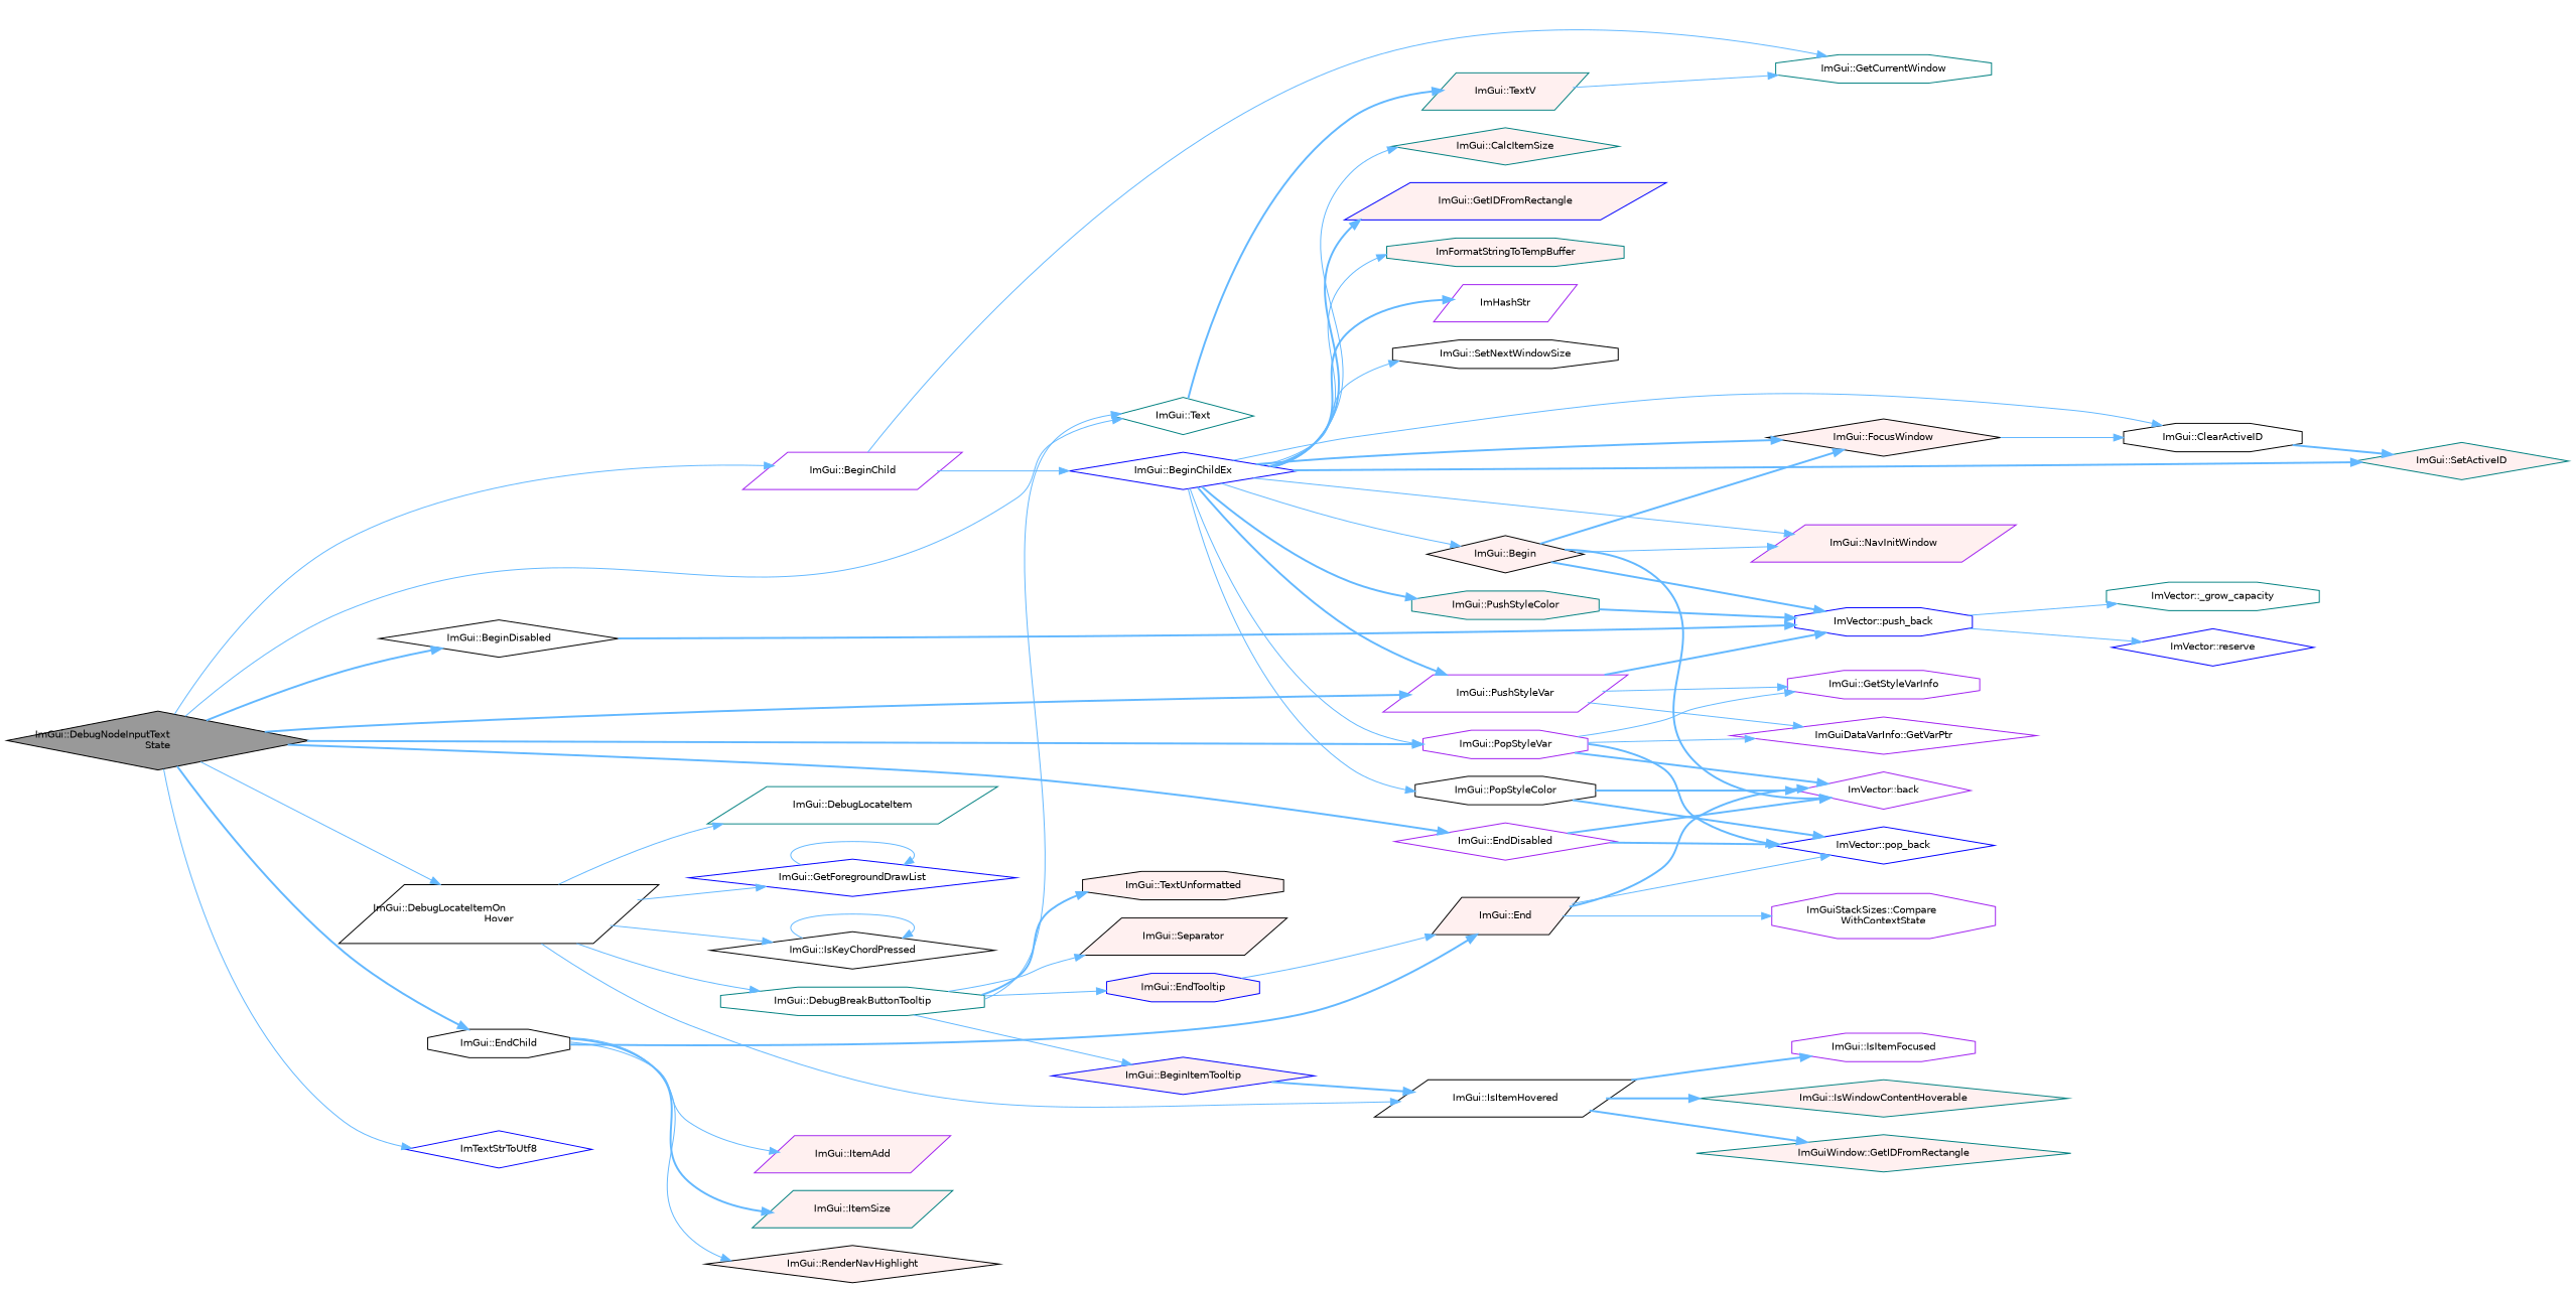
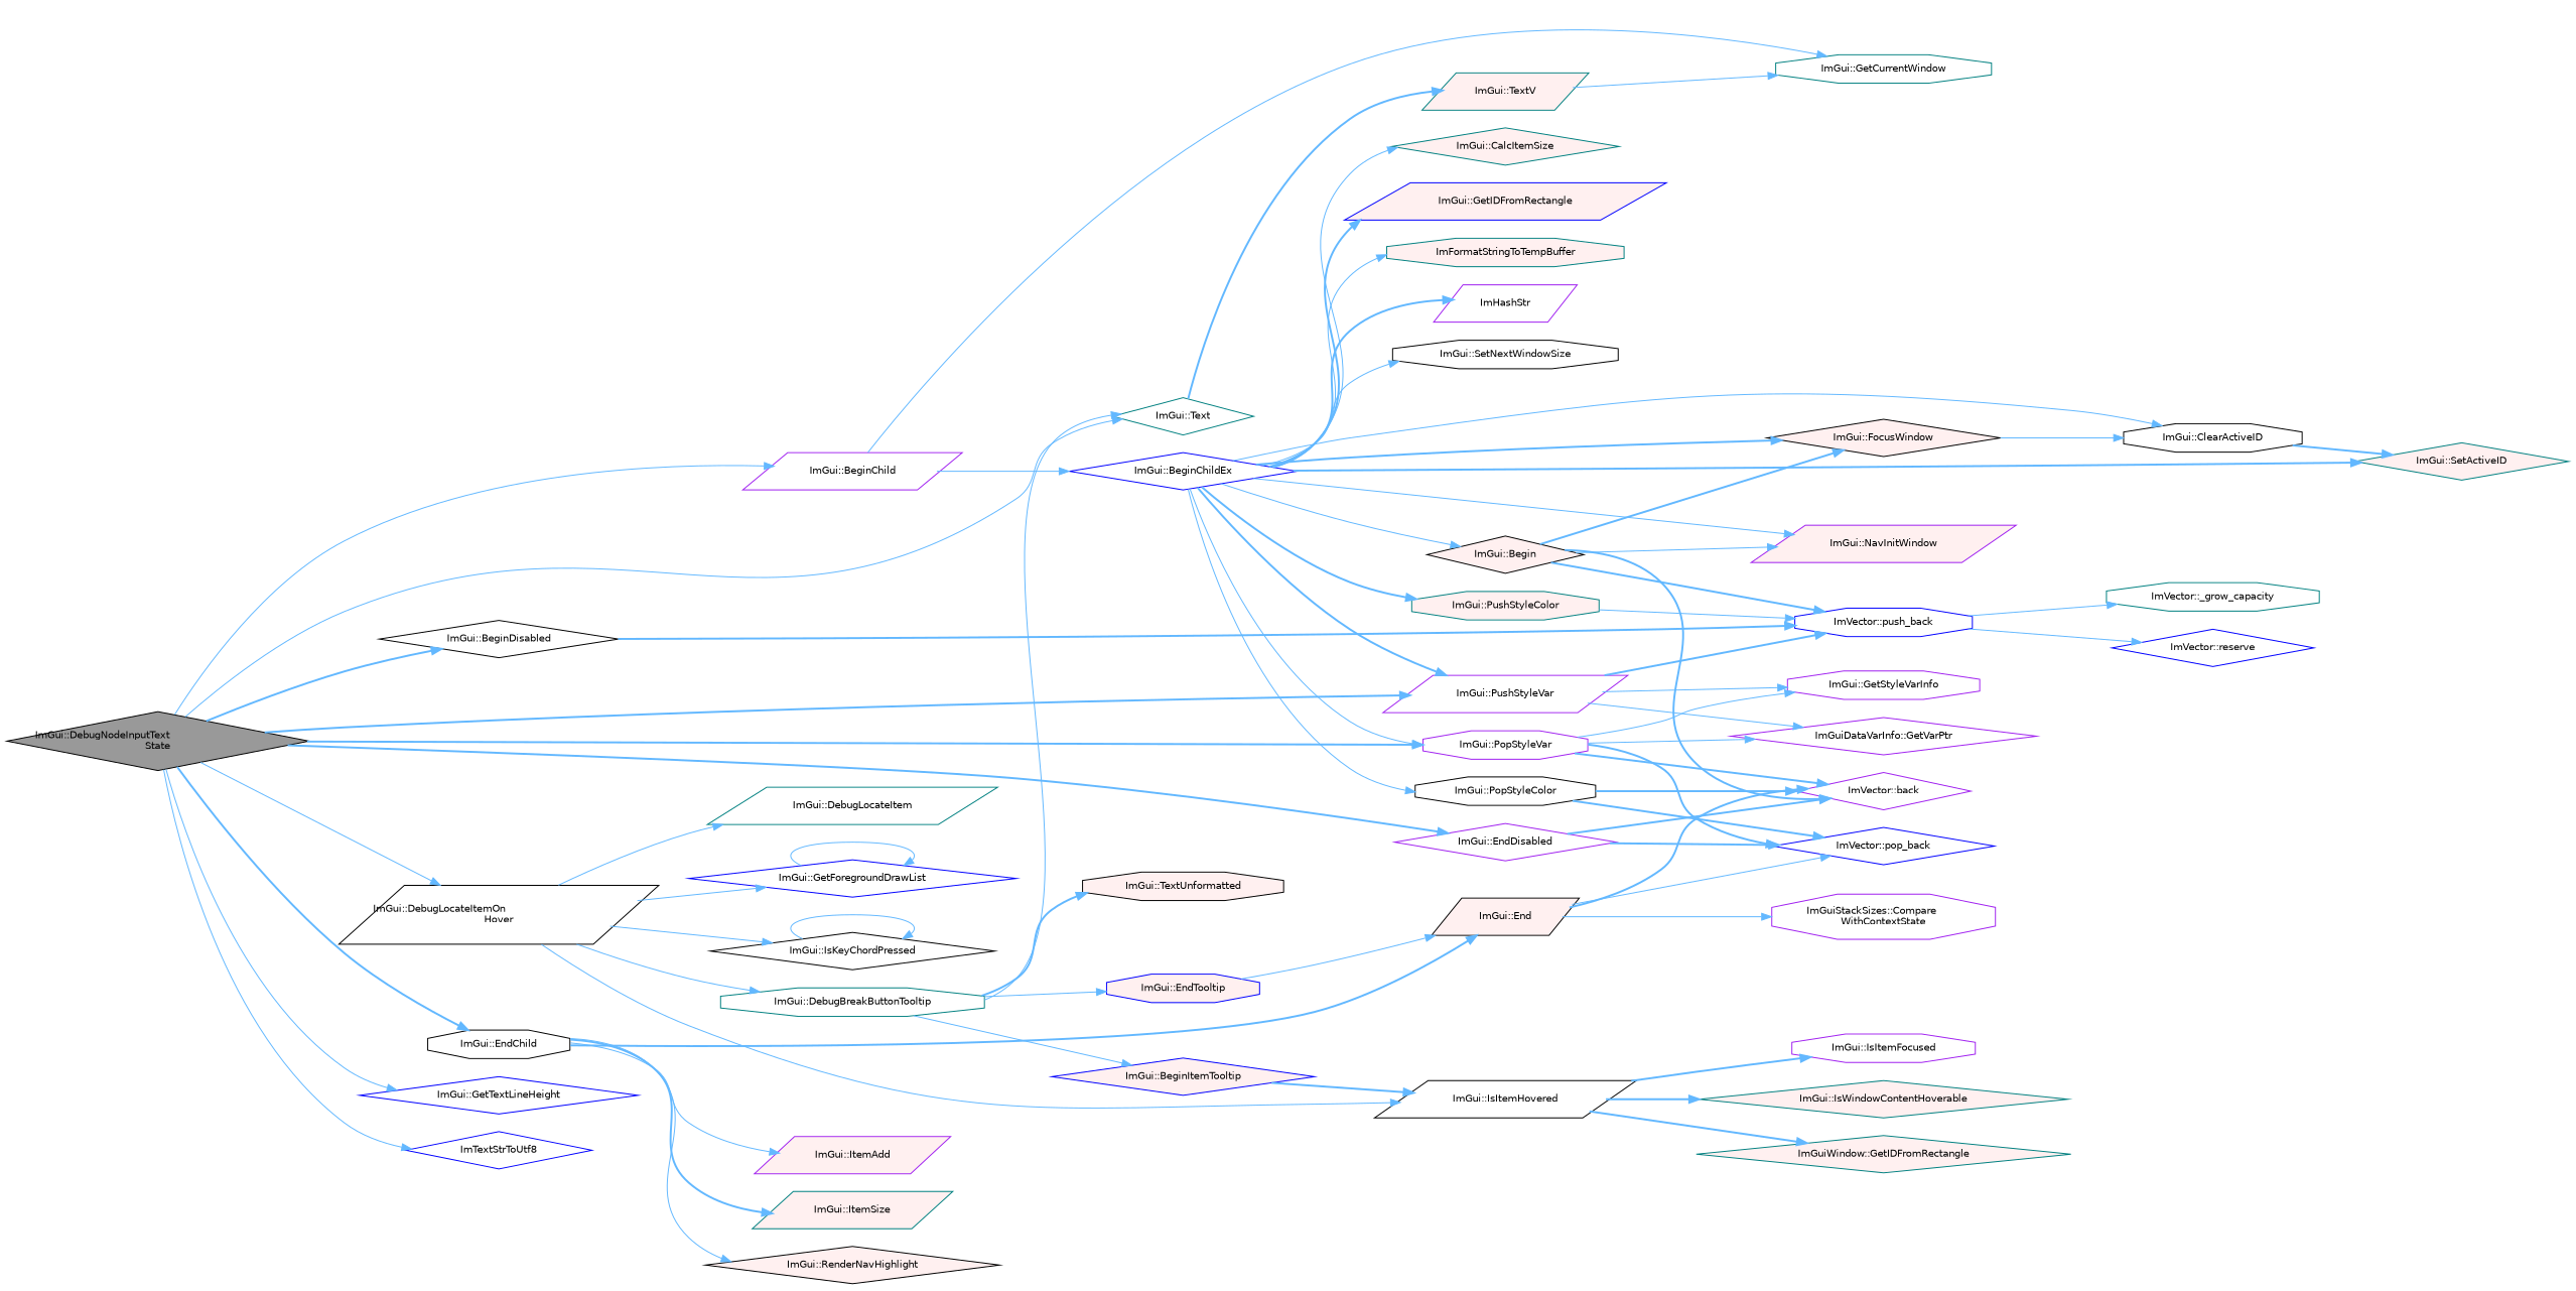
  digraph {
    rankdir=LR
    node [color=black fillcolor=white fontname=Helvetica fontsize=10 shape=diamond style=filled]
    edge [color=steelblue1 fontname=Helvetica fontsize=10 labelfontname=Helvetica labelfontsize=10 style=solid]
    n1 [fillcolor=grey60 fontcolor=black height=0.2 label="ImGui::DebugNodeInputText\lState" width=0.4]
    n2 [color=purple height=0.2 label="ImGui::BeginChild" shape=parallelogram width=0.4]
    n3 [color=purple height=0.2 label="ImGui::PopStyleVar" shape=octagon width=0.4]
    n4 [color=purple height=0.2 label="ImGui::PushStyleVar" shape=parallelogram width=0.4]
    n5 [height=0.2 label="ImGui::BeginDisabled" width=0.4]
    n6 [height=0.2 label="ImGui::DebugLocateItemOn\lHover" shape=parallelogram width=0.4]
    n7 [color=teal height=0.2 label="ImGui::Text" width=0.4]
    n8 [height=0.2 label="ImGui::EndChild" shape=octagon width=0.4]
    n9 [color=purple height=0.2 label="ImGui::EndDisabled" width=0.4]
+   n10 [color=blue height=0.2 label="ImGui::GetTextLineHeight" width=0.4]
    n11 [color=blue height=0.2 label=ImTextStrToUtf8 width=0.4]
    n12 [color=blue height=0.2 label="ImGui::BeginChildEx" width=0.4]
    n13 [color=teal height=0.2 label="ImGui::GetCurrentWindow" shape=octagon width=0.4]
    n14 [color=purple height=0.2 label="ImVector::back" width=0.4]
    n15 [color=blue height=0.2 label="ImVector::pop_back" width=0.4]
    n16 [color=purple height=0.2 label="ImGui::GetStyleVarInfo" shape=octagon width=0.4]
    n17 [color=purple height=0.2 label="ImGuiDataVarInfo::GetVarPtr" width=0.4]
    n18 [color=blue height=0.2 label="ImVector::push_back" shape=octagon width=0.4]
    n19 [color=teal height=0.2 label="ImGui::DebugBreakButtonTooltip" shape=octagon width=0.4]
    n20 [height=0.2 label="ImGui::IsItemHovered" shape=parallelogram width=0.4]
    n21 [color=teal height=0.2 label="ImGui::DebugLocateItem" shape=parallelogram width=0.4]
    n22 [color=blue height=0.2 label="ImGui::GetForegroundDrawList" width=0.4]
    n23 [height=0.2 label="ImGui::IsKeyChordPressed" width=0.4]
    n24 [color=teal fillcolor="#FFF0F0" height=0.2 label="ImGui::TextV" shape=parallelogram width=0.4]
    n25 [fillcolor="#FFF0F0" height=0.2 label="ImGui::End" shape=parallelogram width=0.4]
    n26 [color=purple fillcolor="#FFF0F0" height=0.2 label="ImGui::ItemAdd" shape=parallelogram width=0.4]
    n27 [color=teal fillcolor="#FFF0F0" height=0.2 label="ImGui::ItemSize" shape=parallelogram width=0.4]
    n28 [fillcolor="#FFF0F0" height=0.2 label="ImGui::RenderNavHighlight" width=0.4]
    n29 [fillcolor="#FFF0F0" height=0.2 label="ImGui::Begin" width=0.4]
    n30 [fillcolor="#FFF0F0" height=0.2 label="ImGui::FocusWindow" width=0.4]
    n31 [height=0.2 label="ImGui::ClearActiveID" shape=octagon width=0.4]
    n32 [color=teal fillcolor="#FFF0F0" height=0.2 label="ImGui::SetActiveID" width=0.4]
    n33 [color=purple fillcolor="#FFF0F0" height=0.2 label="ImGui::NavInitWindow" shape=parallelogram width=0.4]
    n34 [color=teal fillcolor="#FFF0F0" height=0.2 label="ImGui::CalcItemSize" width=0.4]
    n35 [color=blue fillcolor="#FFF0F0" height=0.2 label="ImGui::GetIDFromRectangle" shape=parallelogram width=0.4]
    n36 [color=teal fillcolor="#FFF0F0" height=0.2 label=ImFormatStringToTempBuffer shape=octagon width=0.4]
    n37 [color=purple height=0.2 label=ImHashStr shape=parallelogram width=0.4]
    n38 [height=0.2 label="ImGui::PopStyleColor" shape=octagon width=0.4]
    n39 [color=teal fillcolor="#FFF0F0" height=0.2 label="ImGui::PushStyleColor" shape=octagon width=0.4]
    n40 [height=0.2 label="ImGui::SetNextWindowSize" shape=octagon width=0.4]
    n41 [color=teal height=0.2 label="ImVector::_grow_capacity" shape=octagon width=0.4]
    n42 [color=blue height=0.2 label="ImVector::reserve" width=0.4]
    n43 [color=blue fillcolor="#FFF0F0" height=0.2 label="ImGui::BeginItemTooltip" width=0.4]
    n44 [color=blue fillcolor="#FFF0F0" height=0.2 label="ImGui::EndTooltip" shape=octagon width=0.4]
-   n45 [fillcolor="#FFF0F0" height=0.2 label="ImGui::Separator" shape=parallelogram width=0.4]
    n46 [fillcolor="#FFF0F0" height=0.2 label="ImGui::TextUnformatted" shape=octagon width=0.4]
    n47 [color=teal fillcolor="#FFF0F0" height=0.2 label="ImGuiWindow::GetIDFromRectangle" width=0.4]
    n48 [color=purple height=0.2 label="ImGui::IsItemFocused" shape=octagon width=0.4]
    n49 [color=teal fillcolor="#FFF0F0" height=0.2 label="ImGui::IsWindowContentHoverable" width=0.4]
    n50 [color=purple height=0.2 label="ImGuiStackSizes::Compare\lWithContextState" shape=octagon width=0.4]
    n1 -> n2
    n1 -> n3 [style=bold]
    n1 -> n4 [style=bold]
    n1 -> n5 [style=bold]
    n1 -> n6
    n1 -> n7
    n1 -> n8 [style=bold]
    n1 -> n9 [style=bold]
+   n1 -> n10
    n1 -> n11
    n2 -> n12
    n2 -> n13
    n3 -> n14 [style=bold]
    n3 -> n15 [style=bold]
    n3 -> n16
    n3 -> n17
    n4 -> n16
    n4 -> n17
    n4 -> n18 [style=bold]
    n5 -> n18 [style=bold]
    n6 -> n19
    n6 -> n20
    n6 -> n21
    n6 -> n22
    n6 -> n23
    n7 -> n24 [style=bold]
    n8 -> n25 [style=bold]
    n8 -> n26
    n8 -> n27 [style=bold]
    n8 -> n28
    n9 -> n14 [style=bold]
    n9 -> n15 [style=bold]
    n12 -> n3
    n12 -> n4 [style=bold]
    n12 -> n29
    n12 -> n30 [style=bold]
    n12 -> n31
    n12 -> n32 [style=bold]
    n12 -> n33
    n12 -> n34
    n12 -> n35 [style=bold]
    n12 -> n36
    n12 -> n37 [style=bold]
    n12 -> n38
    n12 -> n39 [style=bold]
    n12 -> n40
    n18 -> n41
    n18 -> n42
    n19 -> n7
    n19 -> n43
    n19 -> n44
-   n19 -> n45
    n19 -> n46 [style=bold]
    n20 -> n47 [style=bold]
    n20 -> n48 [style=bold]
    n20 -> n49 [style=bold]
    n22 -> n22
    n23 -> n23
    n24 -> n13
    n25 -> n14 [style=bold]
    n25 -> n15
    n25 -> n50
    n29 -> n14 [style=bold]
    n29 -> n18 [style=bold]
    n29 -> n30 [style=bold]
    n29 -> n33
    n30 -> n31
    n31 -> n32 [style=bold]
    n38 -> n14 [style=bold]
    n38 -> n15 [style=bold]
-   n39 -> n18 [style=bold]
+   n39 -> n18
    n43 -> n20 [style=bold]
    n44 -> n25
  }
